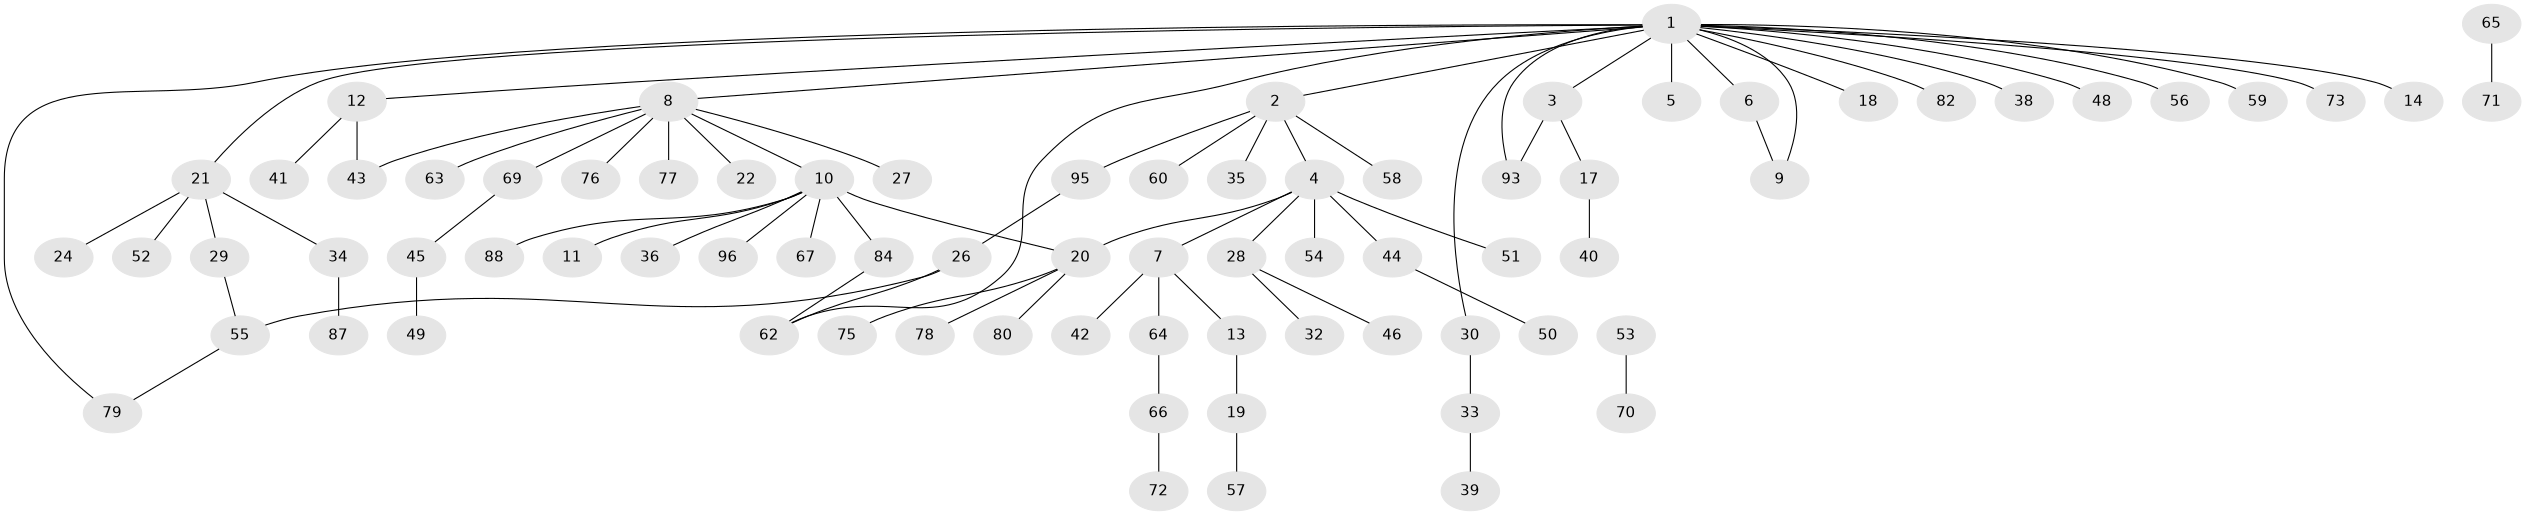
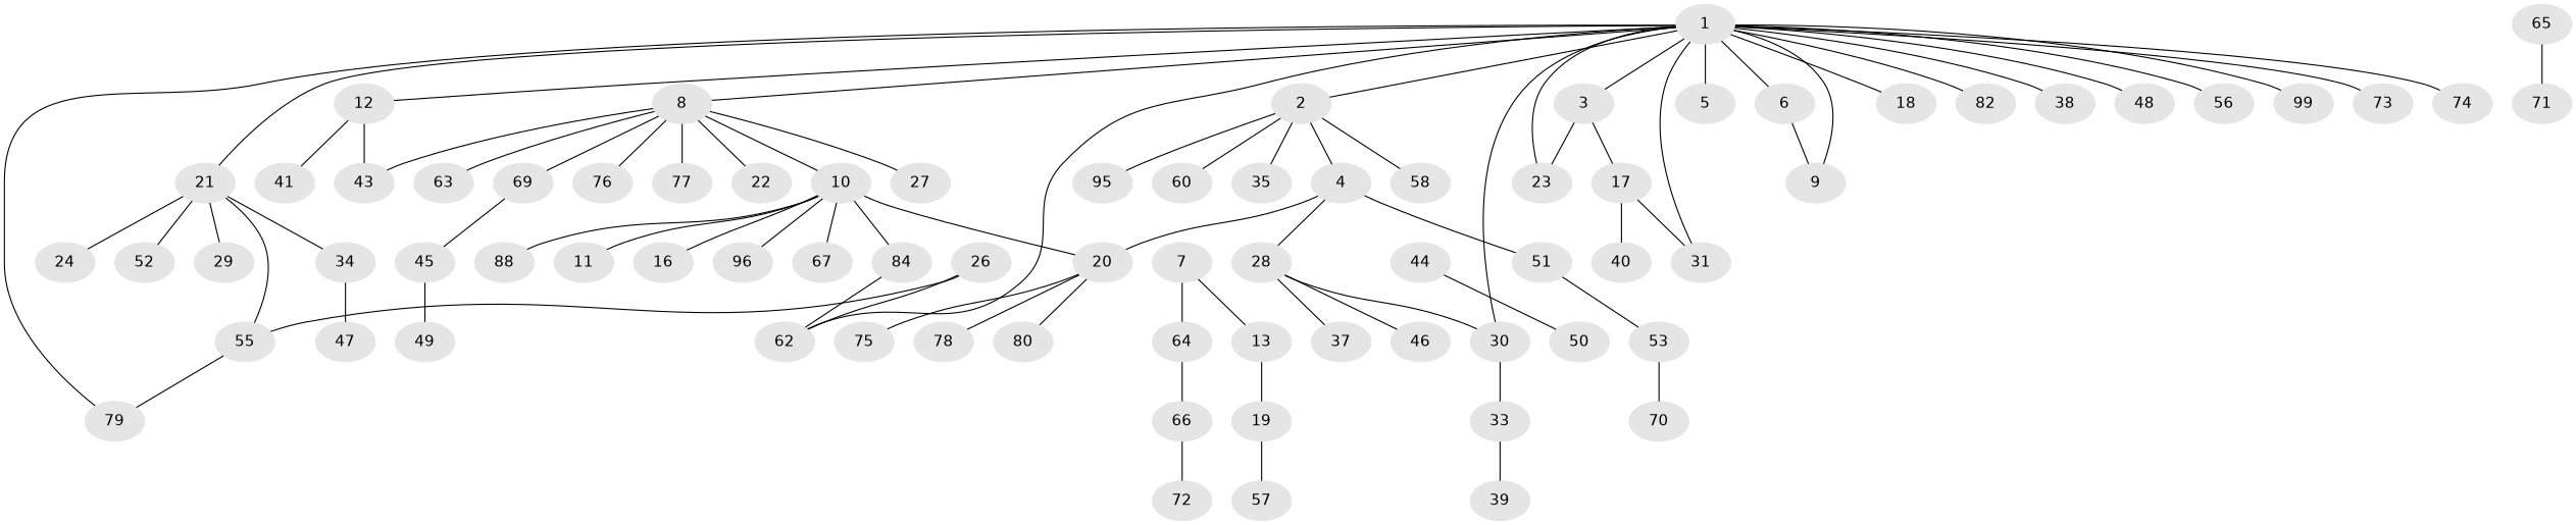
  graph {
    fontname="DejaVu Sans"
    node [color=gray90 fontname="DejaVu Sans" style=filled]
    edge [fontname="DejaVu Sans" weight=1.0]
    1
    2
    3
    5
    6
    8
    9
    12
    18
    21
-   23 [label=93]
+   23
    30
+   31
    n14 [label=82]
    38
    48
    56
-   59
+   59 [label=99]
    62
    73
-   74 [label=14]
+   74
    79
    4
    n24 [label=95]
    35
    58
    60
    17
    10
    22
    27
    43
    63
    69
    76
    77
    41
    24
    29
    34
    52
    55
    33
    7
    20
    28
    44
    51
-   54
    26
    40
    13
-   42
    64
    75
    78
    80
-   37 [label=32]
+   37
    46
    50
    53
    19
    66
    11
    n65 [label=84]
-   16 [label=36]
+   16
    n67 [label=96]
    67
    n69 [label=88]
    45
    57
    49
-   47 [label=87]
+   47
    39
    70
    65
    71
    72
    1 -- 2
    1 -- 3
    1 -- 5
    1 -- 6
    1 -- 8
    1 -- 9
    1 -- 12
    1 -- 18
    1 -- 21
    1 -- 23
    1 -- 30
+   1 -- 31
    1 -- n14
    1 -- 38
    1 -- 48
    1 -- 56
    1 -- 59
    1 -- 62
    1 -- 73
    1 -- 74
    1 -- 79
    2 -- 4
    2 -- n24
    2 -- 35
    2 -- 58
    2 -- 60
    3 -- 23
    3 -- 17
    6 -- 9
    8 -- 10
    8 -- 22
    8 -- 27
    8 -- 43
    8 -- 63
    8 -- 69
    8 -- 76
    8 -- 77
    12 -- 43
    12 -- 41
    21 -- 24
    21 -- 29
    21 -- 34
    21 -- 52
-   29 -- 55
+   21 -- 55
    30 -- 33
-   4 -- 7
    4 -- 20
    4 -- 28
-   4 -- 44
    4 -- 51
-   4 -- 54
-   n24 -- 26
+   17 -- 31
    17 -- 40
    10 -- 20
    10 -- 11
    10 -- n65
    10 -- 16
    10 -- n67
    10 -- 67
    10 -- n69
    69 -- 45
    34 -- 47
    55 -- 79
    33 -- 39
    7 -- 13
-   7 -- 42
    7 -- 64
    20 -- 75
    20 -- 78
    20 -- 80
+   28 -- 30
    28 -- 37
    28 -- 46
    44 -- 50
+   51 -- 53
    26 -- 62
    26 -- 55
    13 -- 19
    64 -- 66
    53 -- 70
    19 -- 57
    66 -- 72
    n65 -- 62
    45 -- 49
    65 -- 71
  }
